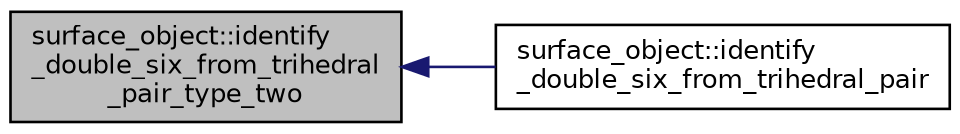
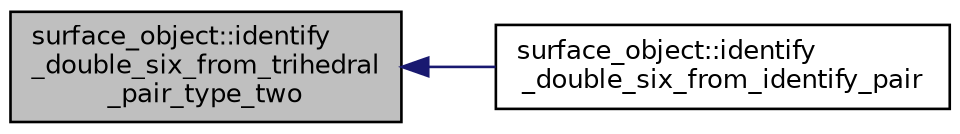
  digraph {
    rankdir=LR
    node [color=black fontname=Helvetica fontsize=10 shape=record style=filled]
    n1 [fillcolor=grey75 fontcolor=black height=0.2 label="surface_object::identify\l_double_six_from_trihedral\l_pair_type_two" width=0.4]
-   n2 [fillcolor=white height=0.2 label="surface_object::identify\l_double_six_from_trihedral_pair" width=0.4]
+   n2 [fillcolor=white height=0.2 label="surface_object::identify\l_double_six_from_identify_pair" width=0.4]
    n1 -> n2 [color=midnightblue dir=back fontname=Helvetica fontsize=10 labelfontname=Helvetica labelfontsize=10 style=solid]
  }
